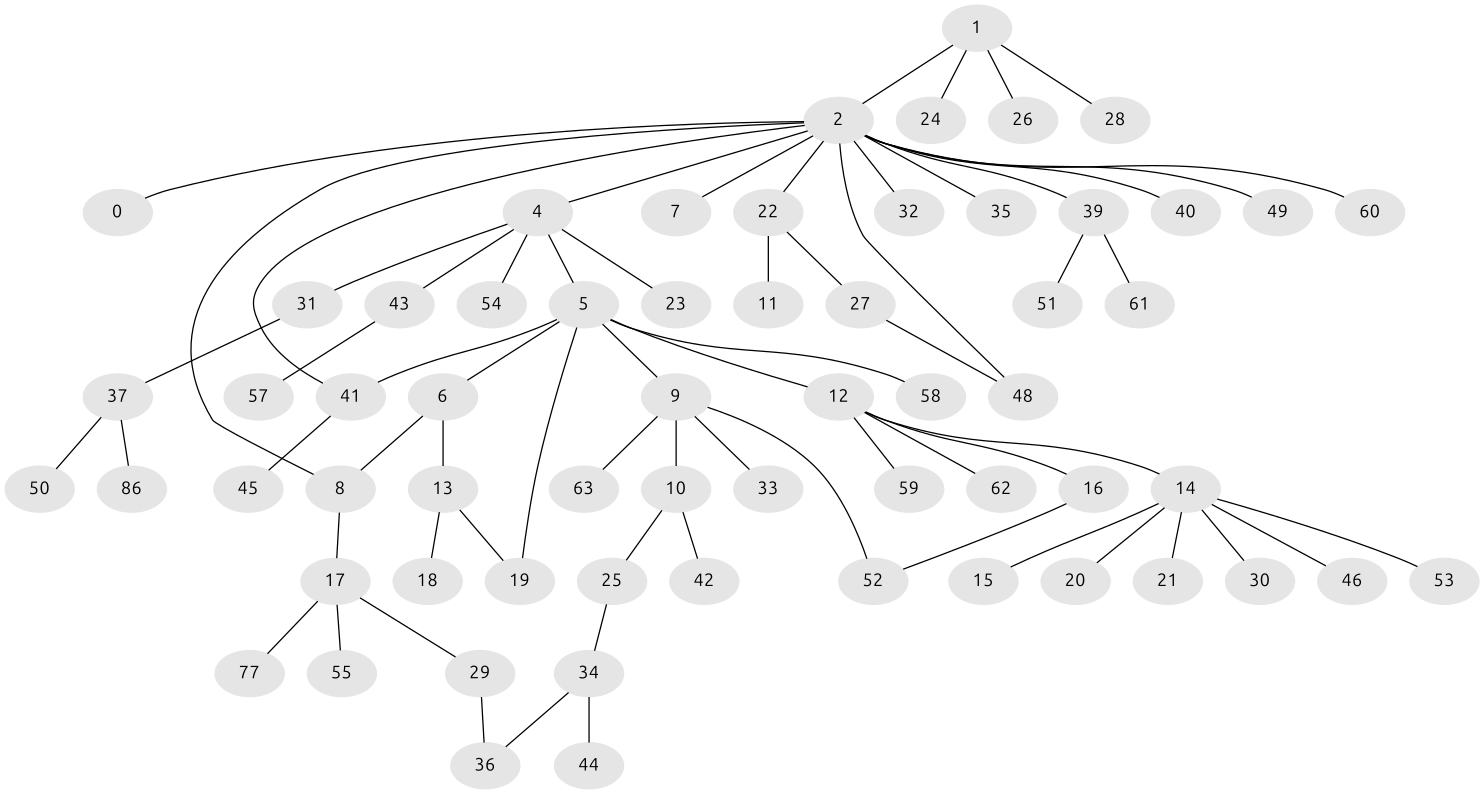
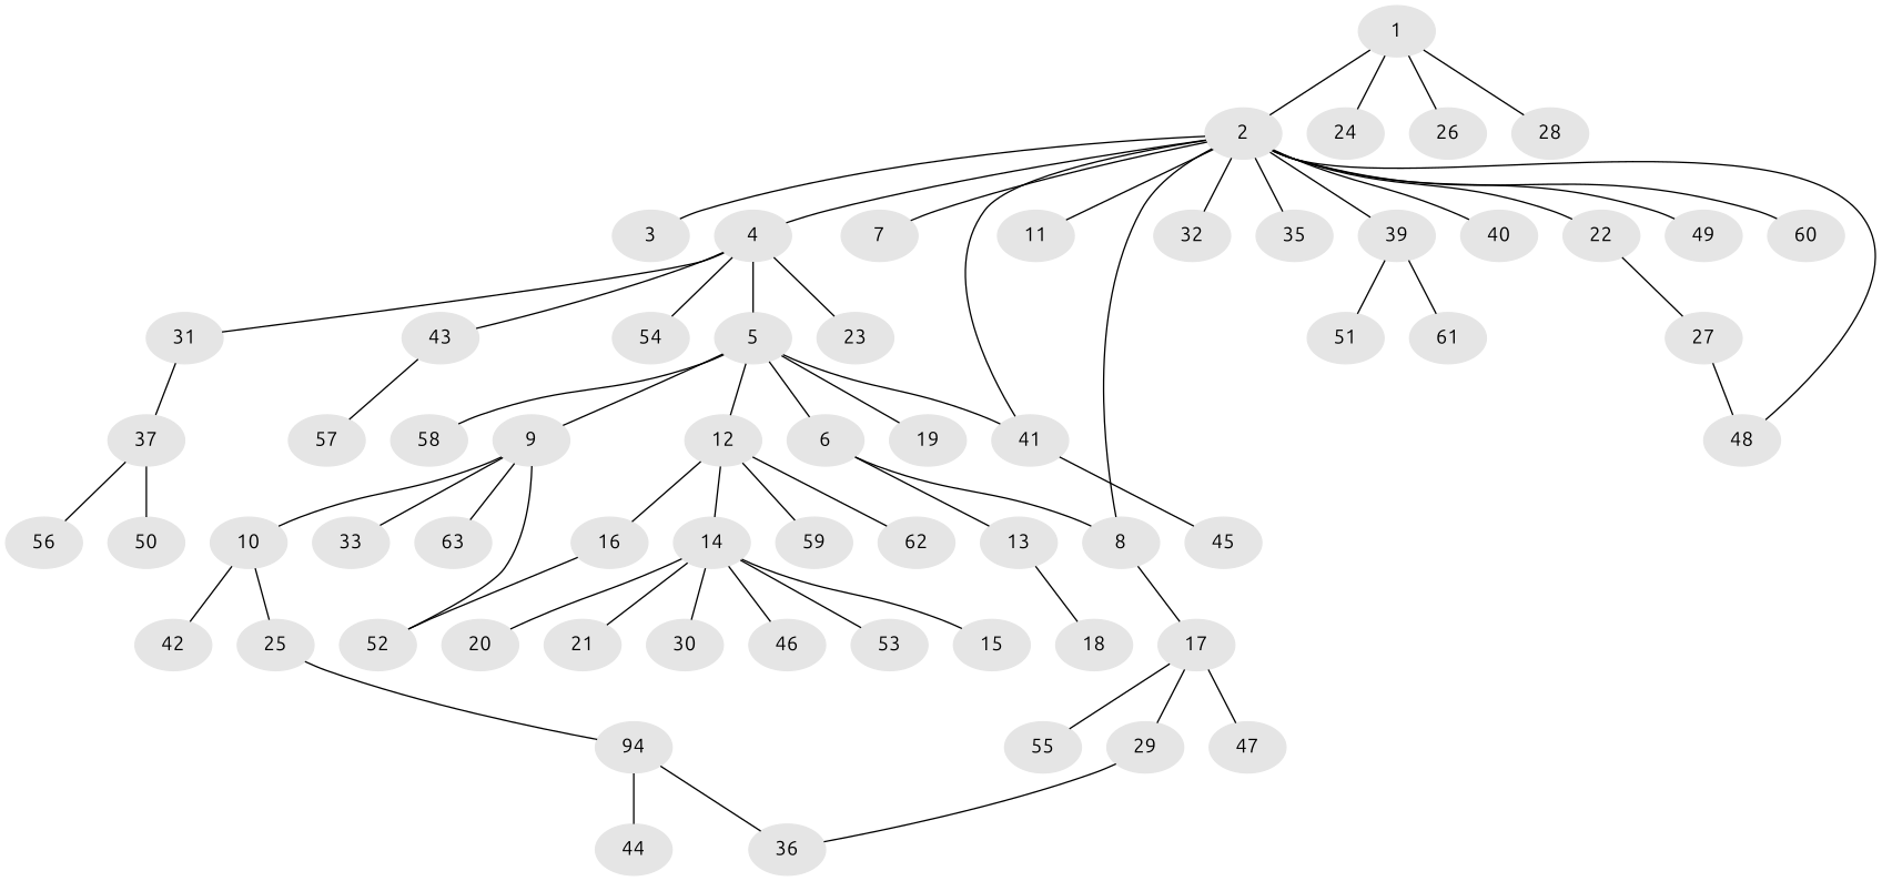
  graph {
    fontname=Ubuntu
    node [color=gray90 fontname=Ubuntu style=filled]
    edge [fontname=Ubuntu weight=1.0]
    1
    2
    24
    26
    28
-   3 [label=0]
+   3
    4
    7
    8
    11
    22
    32
    35
    39
    40
    41
    49
    60
    48
    5
    23
    31
    43
    54
    17
    27
    37
    50
-   56 [label=86]
+   56
    51
    61
    45
    6
    9
    12
    19
    58
    57
    13
    10
    33
    52
    63
    14
    16
    59
    62
    18
    29
-   47 [label=77]
+   47
    55
    25
    42
-   34
+   34 [label=94]
    15
    20
    21
    30
    46
    53
    36
    44
    1 -- 2
    1 -- 24
    1 -- 26
    1 -- 28
    2 -- 3
    2 -- 4
    2 -- 7
    2 -- 8
-   22 -- 11
+   2 -- 11
    2 -- 22
    2 -- 32
    2 -- 35
    2 -- 39
    2 -- 40
    2 -- 41
    2 -- 49
    2 -- 60
    2 -- 48
    4 -- 5
    4 -- 23
    4 -- 31
    4 -- 43
    4 -- 54
    8 -- 17
    22 -- 27
    39 -- 51
    39 -- 61
    41 -- 45
    5 -- 41
    5 -- 6
    5 -- 9
    5 -- 12
    5 -- 19
    5 -- 58
    31 -- 37
    43 -- 57
    17 -- 29
    17 -- 47
    17 -- 55
    27 -- 48
    37 -- 50
    37 -- 56
    6 -- 8
    6 -- 13
    9 -- 10
    9 -- 33
    9 -- 52
    9 -- 63
    12 -- 14
    12 -- 16
    12 -- 59
    12 -- 62
-   13 -- 19
    13 -- 18
    10 -- 25
    10 -- 42
    14 -- 15
    14 -- 20
    14 -- 21
    14 -- 30
    14 -- 46
    14 -- 53
    16 -- 52
    29 -- 36
    25 -- 34
    34 -- 36
    34 -- 44
  }
